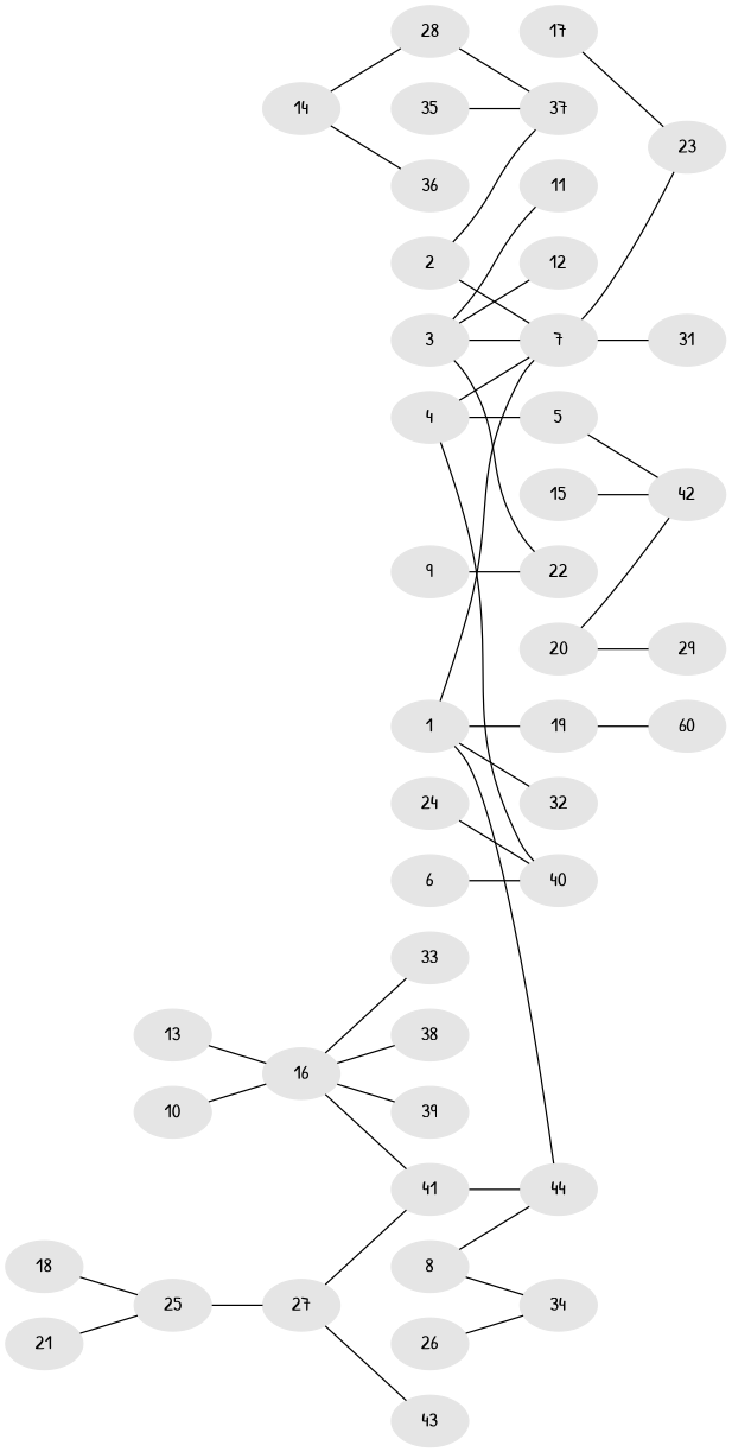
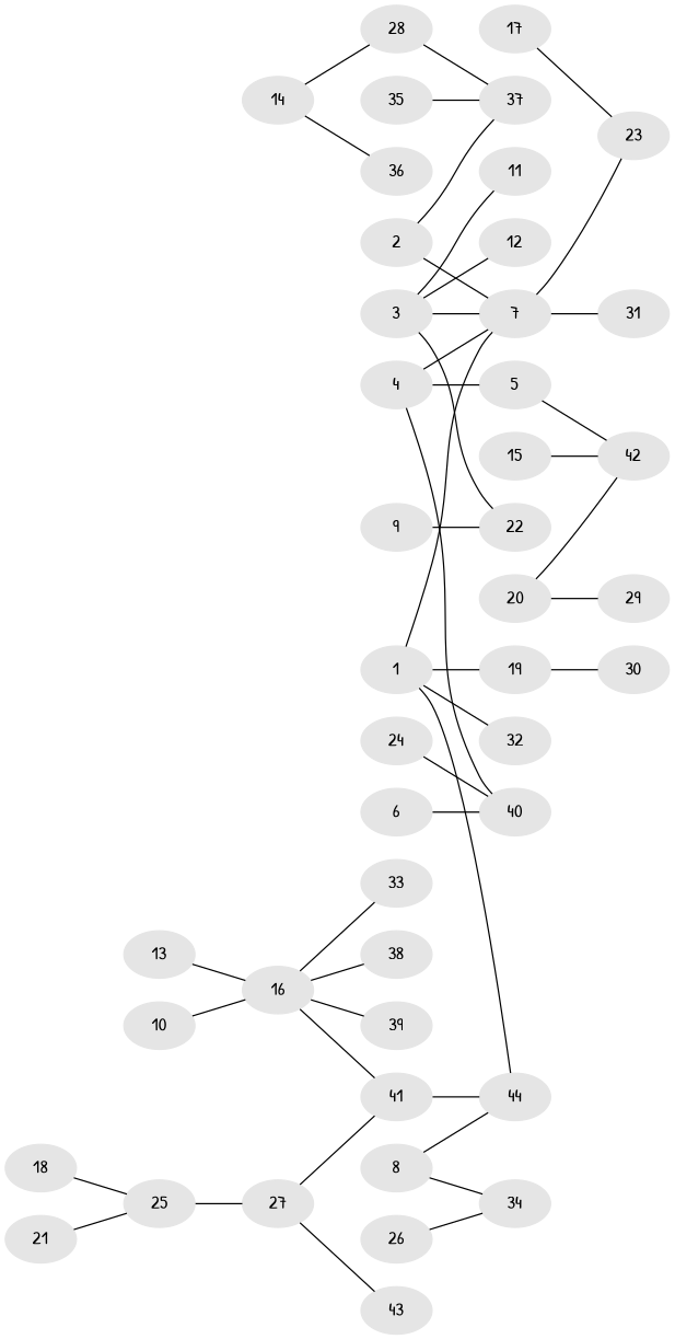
  graph {
    fontname="Patrick Hand"
    rankdir=LR
    node [color=gray90 fontname="Patrick Hand" style=filled]
    edge [fontname="Patrick Hand" weight=1.0]
    1
    7
    19
    32
    44
    23
    31
-   30 [label=60]
+   30
    2
    37
    3
    11
    12
    22
    4
    5
    40
    42
    6
    24
    8
    34
    9
    10
    16
    33
    38
    39
    41
    13
    14
    28
    36
    15
    17
    18
    25
    27
    20
    29
    21
    43
    26
    35
    1 -- 7
    1 -- 19
    1 -- 32
    1 -- 44
    7 -- 23
    7 -- 31
    19 -- 30
    2 -- 7
    2 -- 37
    3 -- 7
    3 -- 11
    3 -- 12
    3 -- 22
    4 -- 7
    4 -- 5
    4 -- 40
    5 -- 42
    6 -- 40
    24 -- 40
    8 -- 44
    8 -- 34
    9 -- 22
    10 -- 16
    16 -- 33
    16 -- 38
    16 -- 39
    16 -- 41
    41 -- 44
    13 -- 16
    14 -- 28
    14 -- 36
    28 -- 37
    15 -- 42
    17 -- 23
    18 -- 25
    25 -- 27
    27 -- 41
    27 -- 43
    20 -- 42
    20 -- 29
    21 -- 25
    26 -- 34
    35 -- 37
  }
